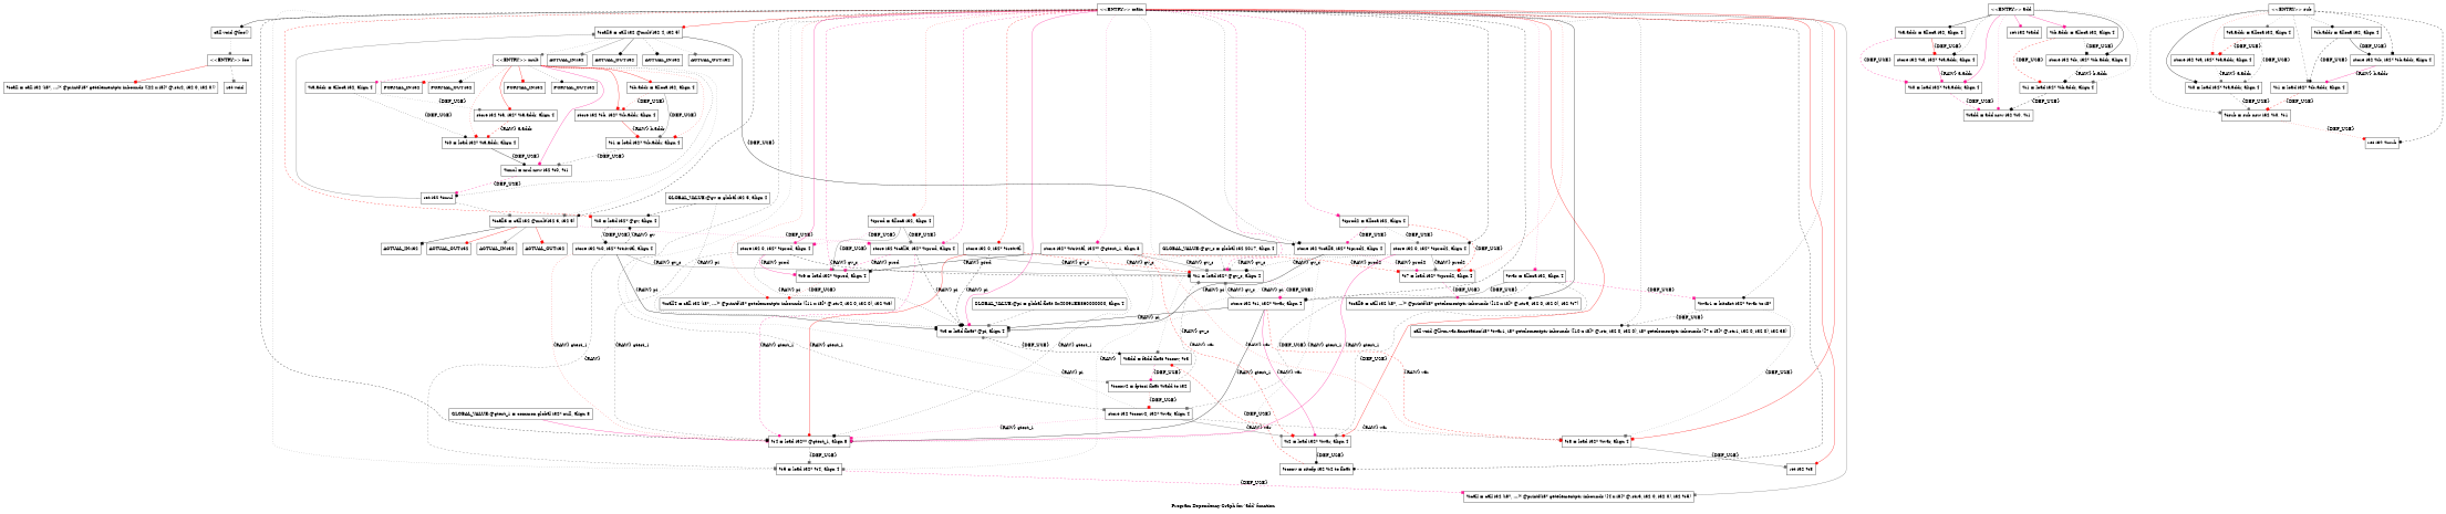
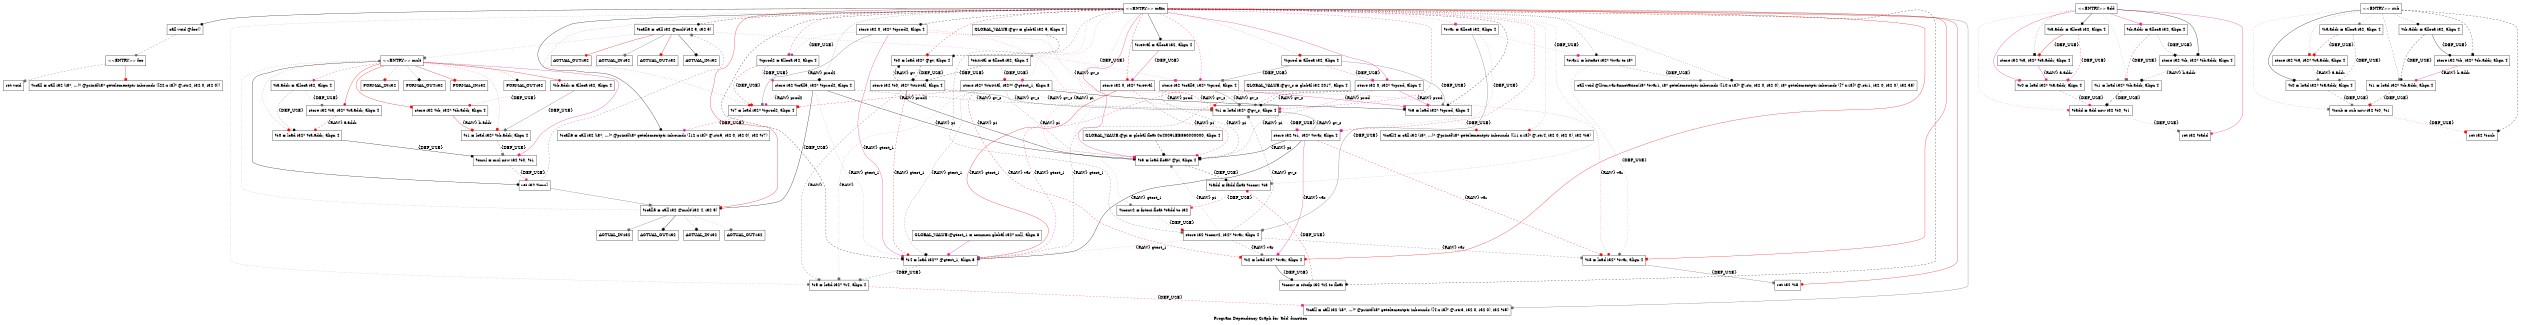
  digraph {
    label="Program Dependency Graph for 'add' function"
    node [shape=record]
    edge [arrowhead=box color=gray40 style=dashed]
    n1 [label="{\<\<ENTRY\>\> foo}"]
    n2 [label="{  %call = call i32 (i8*, ...)* @printf(i8* getelementptr inbounds ([22 x i8]* @.str2, i32 0, i32 0))}"]
    n3 [label="{  ret void}"]
    n4 [label="{  %a.addr = alloca i32, align 4}"]
    n5 [label="{  store i32 %a, i32* %a.addr, align 4}"]
    n6 [label="{  %0 = load i32* %a.addr, align 4}"]
    n7 [label="{  %add = add nsw i32 %0, %1}"]
    n8 [label="{  ret i32 %add}"]
    n9 [label="{  %b.addr = alloca i32, align 4}"]
    n10 [label="{  store i32 %b, i32* %b.addr, align 4}"]
    n11 [label="{  %1 = load i32* %b.addr, align 4}"]
    n12 [label="{\<\<ENTRY\>\> add}"]
    n13 [label="{  %a.addr = alloca i32, align 4}"]
    n14 [label="{  store i32 %a, i32* %a.addr, align 4}"]
    n15 [label="{  %0 = load i32* %a.addr, align 4}"]
    n16 [label="{  %sub = sub nsw i32 %0, %1}"]
    n17 [label="{  ret i32 %sub}"]
    n18 [label="{  %b.addr = alloca i32, align 4}"]
    n19 [label="{  store i32 %b, i32* %b.addr, align 4}"]
    n20 [label="{  %1 = load i32* %b.addr, align 4}"]
    n21 [label="{\<\<ENTRY\>\> sub}"]
    n22 [label="{  %a.addr = alloca i32, align 4}"]
    n23 [label="{  store i32 %a, i32* %a.addr, align 4}"]
    n24 [label="{  %0 = load i32* %a.addr, align 4}"]
    n25 [label="{  %mul = mul nsw i32 %0, %1}"]
    n26 [label="{  ret i32 %mul}"]
    n27 [label="{  %call3 = call i32 @mult(i32 3, i32 5)}"]
    n28 [label="{  %call5 = call i32 @mult(i32 4, i32 5)}"]
    n29 [label="{  %b.addr = alloca i32, align 4}"]
    n30 [label="{  store i32 %b, i32* %b.addr, align 4}"]
    n31 [label="{  %1 = load i32* %b.addr, align 4}"]
    n32 [label="{\<\<ENTRY\>\> mult}"]
    n33 [label="{  store i32 %call3, i32* %prod, align 4}"]
    n34 [label="{ACTUAL_IN:i32}"]
    n35 [label="{ACTUAL_OUT:i32}"]
    n36 [label="{ACTUAL_IN:i32}"]
    n37 [label="{ACTUAL_OUT:i32}"]
    n38 [label="{  store i32 %call5, i32* %prod2, align 4}"]
    n39 [label="{ACTUAL_IN:i32}"]
    n40 [label="{ACTUAL_OUT:i32}"]
    n41 [label="{ACTUAL_IN:i32}"]
    n42 [label="{ACTUAL_OUT:i32}"]
    n43 [label="{FORMAL_IN:i32}"]
    n44 [label="{FORMAL_OUT:i32}"]
    n45 [label="{FORMAL_IN:i32}"]
    n46 [label="{FORMAL_OUT:i32}"]
    n47 [label="{  %1 = load i32* @gv_s, align 4}"]
    n48 [label="{  %3 = load float* @pi, align 4}"]
    n49 [label="{  %4 = load i32** @gtest_1, align 8}"]
    n50 [label="{  %6 = load i32* %prod, align 4}"]
    n51 [label="{  %7 = load i32* %prod2, align 4}"]
+   n52 [label="{  %retval = alloca i32, align 4}"]
    n53 [label="{  store i32 0, i32* %retval}"]
    n54 [label="{  store i32 %1, i32* %var, align 4}"]
    n55 [label="{  %add = fadd float %conv, %3}"]
    n56 [label="{  %5 = load i32* %4, align 4}"]
    n57 [label="{  %2 = load i32* %var, align 4}"]
    n58 [label="{  %8 = load i32* %var, align 4}"]
    n59 [label="{  %conv2 = fptosi float %add to i32}"]
    n60 [label="{  %call = call i32 (i8*, ...)* @printf(i8* getelementptr inbounds ([4 x i8]* @.str3, i32 0, i32 0), i32 %5)}"]
    n61 [label="{GLOBAL_VALUE:@gv = global i32 5, align 4}"]
    n62 [label="{  %0 = load i32* @gv, align 4}"]
    n63 [label="{  store i32 %0, i32* %trivial, align 4}"]
    n64 [label="{GLOBAL_VALUE:@gv_s = global i32 2017, align 4}"]
    n65 [label="{  %conv = sitofp i32 %2 to float}"]
    n66 [label="{  ret i32 %8}"]
    n67 [label="{GLOBAL_VALUE:@pi = global float 0x40091EB860000000, align 4}"]
    n68 [label="{  store i32 %conv2, i32* %var, align 4}"]
    n69 [label="{GLOBAL_VALUE:@gtest_1 = common global i32* null, align 8}"]
+   n70 [label="{  %trivial = alloca i32, align 4}"]
    n71 [label="{  store i32* %trivial, i32** @gtest_1, align 8}"]
    n72 [label="{  %call4 = call i32 (i8*, ...)* @printf(i8* getelementptr inbounds ([11 x i8]* @.str4, i32 0, i32 0), i32 %6)}"]
    n73 [label="{  %call6 = call i32 (i8*, ...)* @printf(i8* getelementptr inbounds ([12 x i8]* @.str5, i32 0, i32 0), i32 %7)}"]
    n74 [label="{  %var = alloca i32, align 4}"]
    n75 [label="{  %var1 = bitcast i32* %var to i8*}"]
    n76 [label="{  call void @llvm.var.annotation(i8* %var1, i8* getelementptr inbounds ([10 x i8]* @.str, i32 0, i32 0), i8* getelementptr inbounds ([7 x i8]* @.str1, i32 0, i32 0), i32 38)}"]
    n77 [label="{  %prod = alloca i32, align 4}"]
    n78 [label="{  store i32 0, i32* %prod, align 4}"]
    n79 [label="{  %prod2 = alloca i32, align 4}"]
    n80 [label="{  store i32 0, i32* %prod2, align 4}"]
    n81 [label="{  call void @foo()}"]
    n82 [label="{\<\<ENTRY\>\> main}"]
    n1 -> n2 [color=red style=solid]
    n1 -> n3
    n4 -> n5 [color=red label="{DEF_USE}" style=solid]
    n4 -> n6 [color=deeppink label="{DEF_USE}"]
    n5 -> n6 [arrowhead=dot color=deeppink label="{RAW} a.addr" style=solid]
    n6 -> n7 [arrowhead=dot color=deeppink label="{DEF_USE}"]
+   n7 -> n8 [label="{DEF_USE}" style=dotted]
    n9 -> n10 [color=black label="{DEF_USE}" style=dotted]
    n9 -> n11 [arrowhead=dot color=red label="{DEF_USE}"]
    n10 -> n11 [color=black label="{RAW} b.addr" style=dotted]
    n11 -> n7 [color=black label="{DEF_USE}"]
    n12 -> n4 [arrowhead=dot color=black style=solid]
    n12 -> n5 [color=black style=dotted]
    n12 -> n6 [color=deeppink style=solid]
    n12 -> n7 [arrowhead=dot color=deeppink style=dotted]
    n12 -> n8 [arrowhead=dot color=deeppink style=solid]
    n12 -> n9 [color=deeppink style=solid]
    n12 -> n10 [color=black style=solid]
    n12 -> n11 [style=dotted]
    n13 -> n14 [color=red label="{DEF_USE}"]
    n13 -> n15 [arrowhead=dot label="{DEF_USE}"]
    n14 -> n15 [arrowhead=dot label="{RAW} a.addr" style=dotted]
    n15 -> n16 [arrowhead=dot label="{DEF_USE}"]
-   n16 -> n17 [arrowhead=dot color=red label="{DEF_USE}" style=dotted]
+   n16 -> n17 [color=red label="{DEF_USE}" style=dotted]
    n18 -> n19 [arrowhead=dot color=black label="{DEF_USE}" style=solid]
    n18 -> n20 [arrowhead=dot color=black label="{DEF_USE}"]
    n19 -> n20 [arrowhead=dot color=deeppink label="{RAW} b.addr" style=solid]
    n20 -> n16 [color=red label="{DEF_USE}"]
    n21 -> n13 [arrowhead=dot style=dotted]
    n21 -> n14 [color=red style=dotted]
    n21 -> n15 [color=black style=solid]
-   n21 -> n16
+   n21 -> n16 [style=dotted]
    n21 -> n17 [arrowhead=dot color=black]
    n21 -> n18 [arrowhead=dot color=black style=dotted]
    n21 -> n19 [color=black]
    n21 -> n20
    n22 -> n23 [arrowhead=dot label="{DEF_USE}" style=dotted]
    n22 -> n24 [arrowhead=dot color=black label="{DEF_USE}" style=dotted]
    n23 -> n24 [arrowhead=dot color=red label="{RAW} a.addr"]
    n24 -> n25 [arrowhead=dot color=black label="{DEF_USE}" style=solid]
    n25 -> n26 [arrowhead=dot color=deeppink label="{DEF_USE}"]
    n26 -> n27
    n26 -> n28 [style=solid]
-   n32 -> n27 [style=dotted]
+   n27 -> n32 [style=dotted]
    n27 -> n33 [color=deeppink label="{DEF_USE}" style=dotted]
    n27 -> n34 [style=solid]
    n27 -> n35 [color=red style=solid]
    n27 -> n36 [color=black style=solid]
    n27 -> n37 [arrowhead=dot color=red style=solid]
    n28 -> n32 [arrowhead=dot style=dotted]
-   n28 -> n38 [arrowhead=dot color=black label="{DEF_USE}" style=solid]
+   n38 -> n28 [arrowhead=dot color=black label="{DEF_USE}" style=solid]
    n28 -> n39 [style=solid]
    n28 -> n40 [color=black style=solid]
    n28 -> n41 [color=black style=dotted]
    n28 -> n42 [style=dotted]
    n29 -> n30 [arrowhead=dot color=red label="{DEF_USE}" style=dotted]
    n29 -> n31 [label="{DEF_USE}" style=solid]
    n30 -> n31 [color=red label="{RAW} b.addr" style=solid]
    n31 -> n25 [label="{DEF_USE}"]
    n32 -> n22 [arrowhead=dot color=deeppink]
    n32 -> n23 [arrowhead=dot color=red style=solid]
    n32 -> n24 [color=red style=dotted]
    n32 -> n25 [color=deeppink style=solid]
-   n32 -> n26 [arrowhead=dot color=black style=dotted]
+   n32 -> n26 [arrowhead=dot color=black style=solid]
    n32 -> n29 [arrowhead=dot color=red style=solid]
    n32 -> n30 [color=red style=solid]
    n32 -> n31 [color=red style=dotted]
    n32 -> n43 [color=red style=dotted]
    n32 -> n44 [color=black style=dotted]
    n32 -> n45 [color=red style=solid]
    n32 -> n46 [arrowhead=dot color=black style=dotted]
    n33 -> n47 [label="{RAW} gv_s" style=solid]
-   n33 -> n48 [color=black label="{RAW} pi"]
+   n33 -> n48 [label="{RAW} pi"]
    n33 -> n49 [arrowhead=dot color=deeppink label="{RAW} gtest_1"]
-   n33 -> n50 [color=deeppink label="{RAW} prod"]
+   n33 -> n50 [color=deeppink label="{RAW} prod" style=solid]
    n38 -> n47 [arrowhead=dot label="{RAW} gv_s"]
    n38 -> n48 [arrowhead=dot color=black label="{RAW} pi" style=solid]
    n38 -> n49 [arrowhead=dot label="{RAW} gtest_1" style=dotted]
    n38 -> n51 [arrowhead=dot color=deeppink label="{RAW} prod2" style=dotted]
    n47 -> n54 [color=deeppink label="{DEF_USE}" style=dotted]
    n48 -> n55 [arrowhead=dot color=black label="{DEF_USE}"]
    n49 -> n56 [label="{DEF_USE}"]
    n50 -> n72 [arrowhead=dot color=red label="{DEF_USE}" style=dotted]
    n51 -> n73 [arrowhead=dot color=deeppink label="{DEF_USE}"]
+   n52 -> n53 [color=deeppink label="{DEF_USE}" style=solid]
    n53 -> n47 [arrowhead=dot color=red label="{RAW} gv_s"]
-   n53 -> n48 [arrowhead=dot color=black label="{RAW} pi"]
+   n53 -> n48 [arrowhead=dot color=deeppink label="{RAW} pi"]
    n53 -> n49 [arrowhead=dot color=red label="{RAW} gtest_1" style=solid]
    n54 -> n47 [label="{RAW} gv_s" style=solid]
    n54 -> n48 [color=black label="{RAW} pi" style=solid]
    n54 -> n49 [arrowhead=dot color=black label="{RAW} gtest_1" style=solid]
-   n54 -> n57 [arrowhead=dot color=deeppink label="{RAW} var" style=solid]
+   n54 -> n57 [color=deeppink label="{RAW} var" style=solid]
    n54 -> n58 [color=red label="{RAW} var"]
    n55 -> n59 [arrowhead=dot color=deeppink label="{DEF_USE}"]
    n56 -> n60 [color=deeppink label="{DEF_USE}"]
    n57 -> n65 [arrowhead=dot color=black label="{DEF_USE}" style=solid]
    n58 -> n66 [label="{DEF_USE}" style=solid]
    n59 -> n68 [color=red label="{DEF_USE}" style=dotted]
    n61 -> n62 [arrowhead=dot color=black]
    n62 -> n63 [color=black label="{DEF_USE}"]
    n63 -> n47 [label="{RAW} gv_s" style=solid]
    n63 -> n48 [arrowhead=dot color=black label="{RAW} pi" style=solid]
-   n63 -> n49 [arrowhead=dot color=red label="{RAW} gtest_1" style=dotted]
+   n63 -> n49 [arrowhead=dot color=red label="{RAW} gtest_1"]
    n63 -> n56 [label="{RAW} "]
    n63 -> n62 [arrowhead=dot color=black label="{RAW} gv"]
    n64 -> n47 [arrowhead=dot]
    n65 -> n55 [arrowhead=dot color=red label="{DEF_USE}"]
-   n67 -> n48
-   n59 -> n47 [label="{RAW} gv_s"]
+   n67 -> n48 [color=black]
+   n68 -> n47 [label="{RAW} gv_s"]
    n68 -> n48 [arrowhead=dot label="{RAW} pi" style=dotted]
    n68 -> n49 [color=deeppink label="{RAW} gtest_1" style=dotted]
-   n68 -> n57 [arrowhead=dot label="{RAW} var" style=solid]
+   n68 -> n57 [arrowhead=dot label="{RAW} var"]
    n68 -> n58 [label="{RAW} var"]
    n69 -> n49 [color=deeppink style=solid]
-   n71 -> n47 [label="{RAW} gv_s" style=solid]
-   n61 -> n48 [arrowhead=dot color=black label="{RAW} pi" style=dotted]
+   n70 -> n63 [arrowhead=dot color=black label="{DEF_USE}"]
+   n70 -> n71 [color=red label="{DEF_USE}" style=dotted]
+   n71 -> n47 [label="{RAW} gv_s" style=dotted]
+   n71 -> n48 [arrowhead=dot color=black label="{RAW} pi" style=dotted]
    n71 -> n49 [color=black label="{RAW} gtest_1" style=dotted]
    n71 -> n50 [color=black label="{RAW} prod" style=solid]
    n71 -> n51 [color=red label="{RAW} prod2"]
    n71 -> n56 [label="{RAW} " style=dotted]
    n71 -> n57 [color=red label="{RAW} var"]
    n71 -> n58 [arrowhead=dot color=red label="{RAW} var" style=dotted]
-   n74 -> n54 [arrowhead=dot label="{DEF_USE}" style=solid]
-   n74 -> n57 [label="{DEF_USE}"]
-   n74 -> n68 [label="{DEF_USE}"]
-   n74 -> n75 [color=deeppink label="{DEF_USE}"]
+   n74 -> n54 [arrowhead=dot label="{DEF_USE}" style=dotted]
+   n74 -> n68 [label="{DEF_USE}" style=solid]
+   n74 -> n75 [color=deeppink label="{DEF_USE}" style=dotted]
    n75 -> n58 [label="{DEF_USE}" style=dotted]
    n75 -> n76 [arrowhead=dot label="{DEF_USE}"]
    n77 -> n33 [label="{DEF_USE}" style=solid]
    n77 -> n50 [arrowhead=dot label="{DEF_USE}" style=solid]
-   n77 -> n78 [color=deeppink label="{DEF_USE}" style=dotted]
+   n77 -> n78 [color=deeppink label="{DEF_USE}"]
    n78 -> n47 [arrowhead=dot color=black label="{RAW} gv_s"]
    n78 -> n48 [color=black label="{RAW} pi" style=dotted]
    n78 -> n49 [label="{RAW} gtest_1"]
    n78 -> n50 [color=deeppink label="{RAW} prod" style=solid]
    n79 -> n38 [arrowhead=dot color=deeppink label="{DEF_USE}"]
    n79 -> n51 [color=red label="{DEF_USE}"]
-   n79 -> n80 [arrowhead=dot label="{DEF_USE}" style=dotted]
-   n80 -> n47 [color=black label="{RAW} gv_s" style=dotted]
-   n80 -> n48 [label="{RAW} pi" style=dotted]
+   n80 -> n79 [arrowhead=dot label="{DEF_USE}" style=dotted]
+   n80 -> n47 [color=red label="{RAW} gv_s" style=dotted]
+   n80 -> n48 [color=red label="{RAW} pi" style=dotted]
    n80 -> n49 [arrowhead=dot color=deeppink label="{RAW} gtest_1" style=solid]
    n80 -> n51 [label="{RAW} prod2" style=solid]
-   n81 -> n1 [arrowhead=dot style=dotted]
+   n81 -> n1 [arrowhead=dot]
    n82 -> n27 [arrowhead=dot color=black]
    n82 -> n28 [arrowhead=dot color=red style=solid]
    n82 -> n33 [arrowhead=dot color=deeppink]
    n82 -> n38 [color=black style=dotted]
    n82 -> n47 [color=deeppink]
    n82 -> n48 [color=deeppink style=solid]
    n82 -> n49 [color=black]
-   n82 -> n50 [arrowhead=dot color=deeppink]
+   n82 -> n50 [arrowhead=dot color=black]
    n82 -> n51 [arrowhead=dot color=red style=dotted]
+   n82 -> n52 [arrowhead=dot color=black style=solid]
    n82 -> n53 [arrowhead=dot color=red]
-   n82 -> n54 [color=black]
+   n82 -> n54 [color=deeppink]
    n82 -> n55 [style=dotted]
    n82 -> n56 [arrowhead=dot style=dotted]
    n82 -> n57 [arrowhead=dot color=red style=solid]
    n82 -> n58 [color=red style=solid]
    n82 -> n59 [arrowhead=dot style=dotted]
    n82 -> n60 [style=solid]
    n82 -> n62 [color=red]
    n82 -> n65 [arrowhead=dot color=black]
    n82 -> n66 [arrowhead=dot color=red style=solid]
    n82 -> n68
+   n82 -> n70 [arrowhead=dot style=dotted]
    n82 -> n71 [color=deeppink style=dotted]
    n82 -> n72 [arrowhead=dot color=red style=dotted]
    n82 -> n73 [arrowhead=dot color=black style=solid]
    n82 -> n74 [color=deeppink style=dotted]
    n82 -> n75 [arrowhead=dot color=black style=dotted]
    n82 -> n76 [arrowhead=dot color=black style=dotted]
    n82 -> n77 [color=red style=dotted]
    n82 -> n78 [arrowhead=dot color=deeppink style=solid]
    n82 -> n79 [color=deeppink]
    n82 -> n80 [arrowhead=dot color=black]
    n82 -> n81 [arrowhead=dot color=black style=solid]
  }
